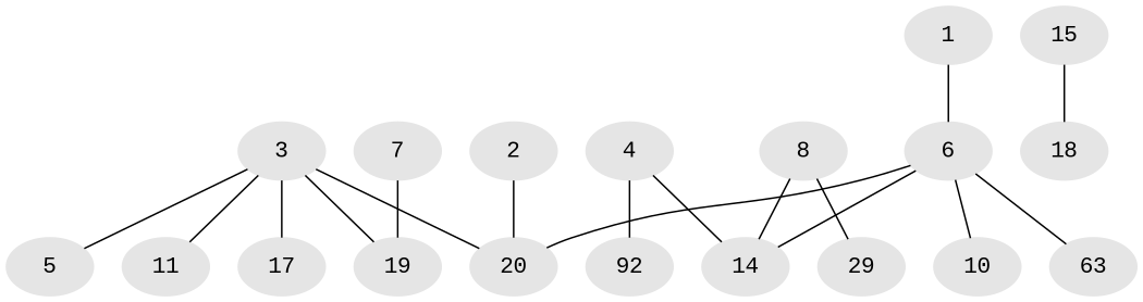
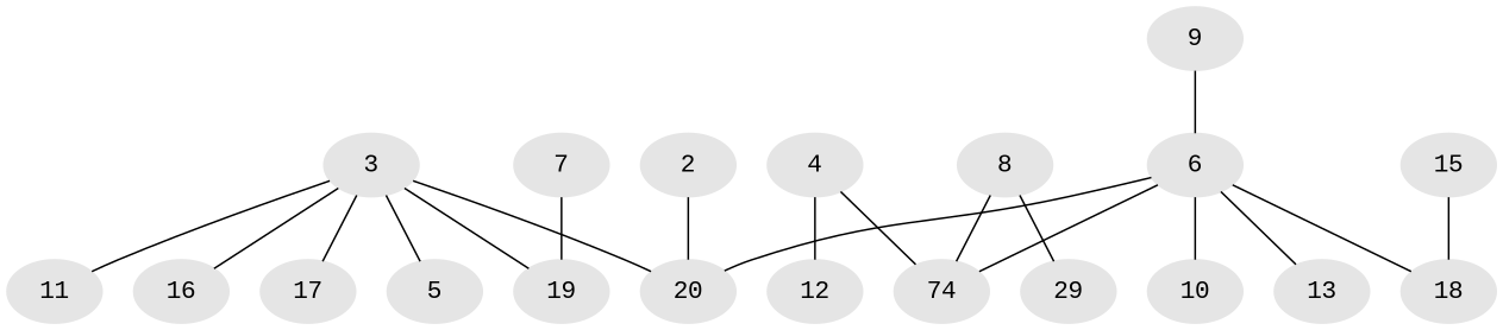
  graph {
    fontname="Liberation Mono"
    node [color=gray90 fontname="Liberation Mono" style=filled]
    edge [fontname="Liberation Mono" weight=1.0]
-   1
+   1 [label=9]
    6
    20
-   14
+   14 [label=74]
    10
-   13 [label=63]
+   13
    18
    2
    3
    5
    11
+   16
    17
    19
    4
-   12 [label=92]
+   12
    7
    8
    n19 [label=29]
    15
    1 -- 6
    6 -- 20
    6 -- 14
    6 -- 10
    6 -- 13
+   6 -- 18
    2 -- 20
    3 -- 20
    3 -- 5
    3 -- 11
+   3 -- 16
    3 -- 17
    3 -- 19
    4 -- 14
    4 -- 12
    7 -- 19
    8 -- 14
    8 -- n19
    15 -- 18
  }
